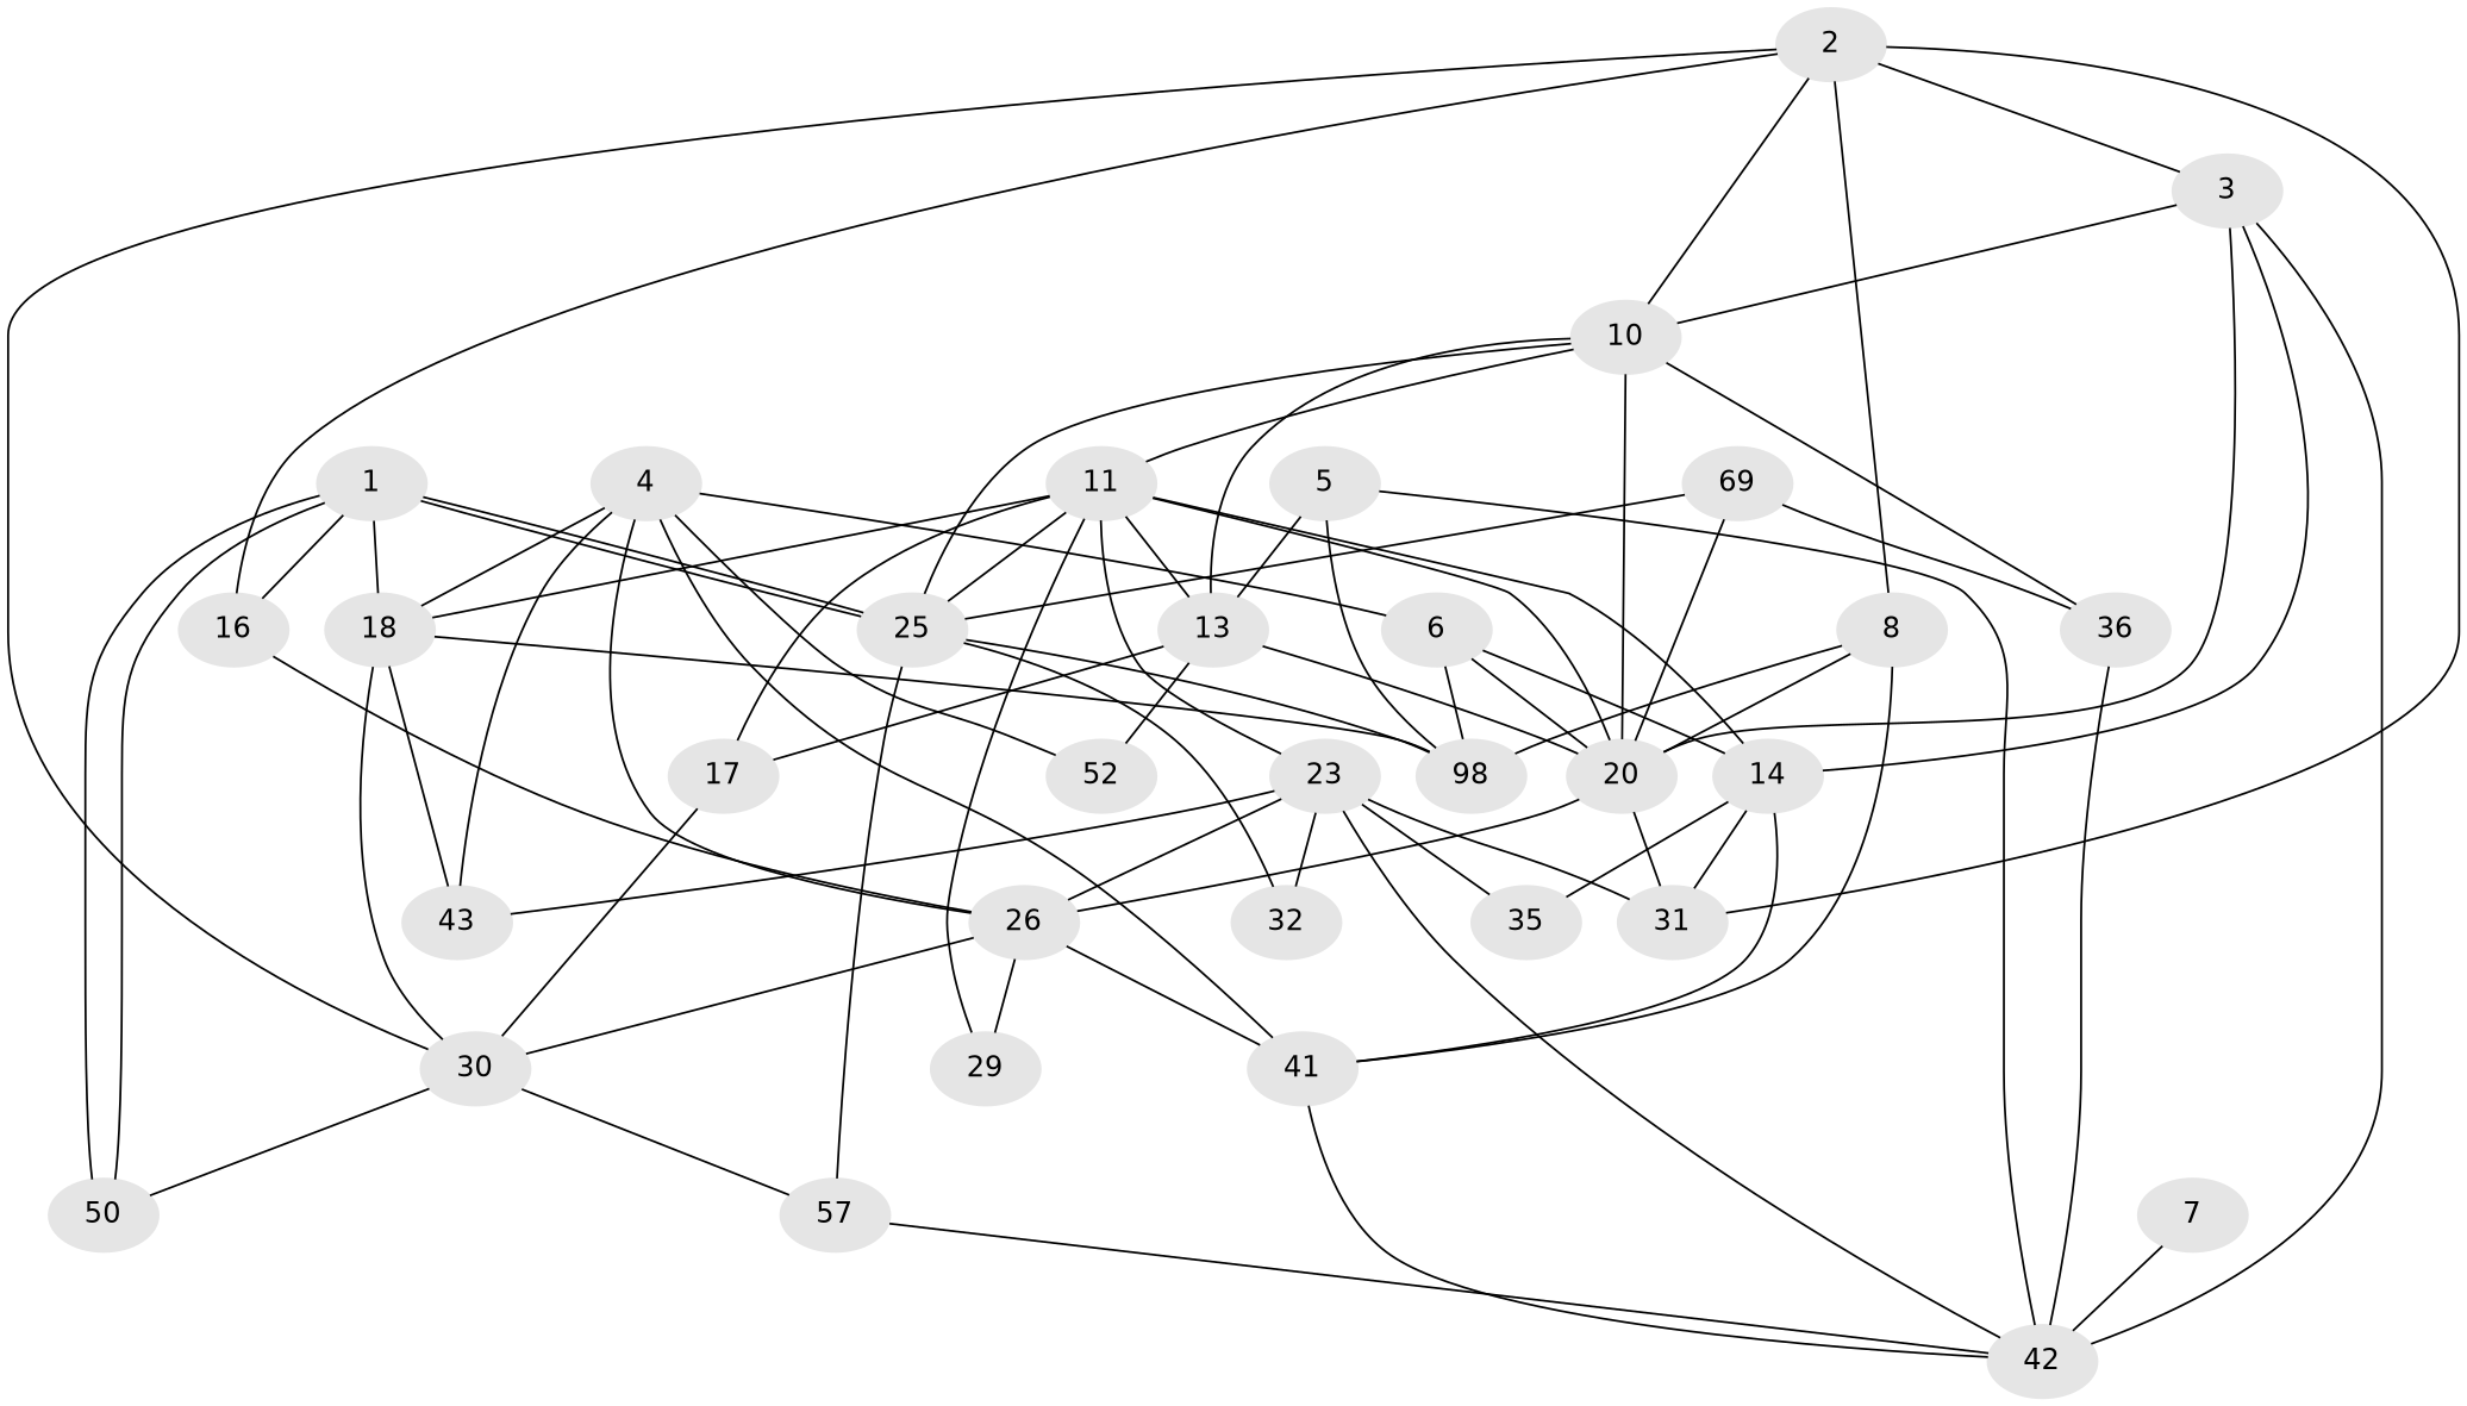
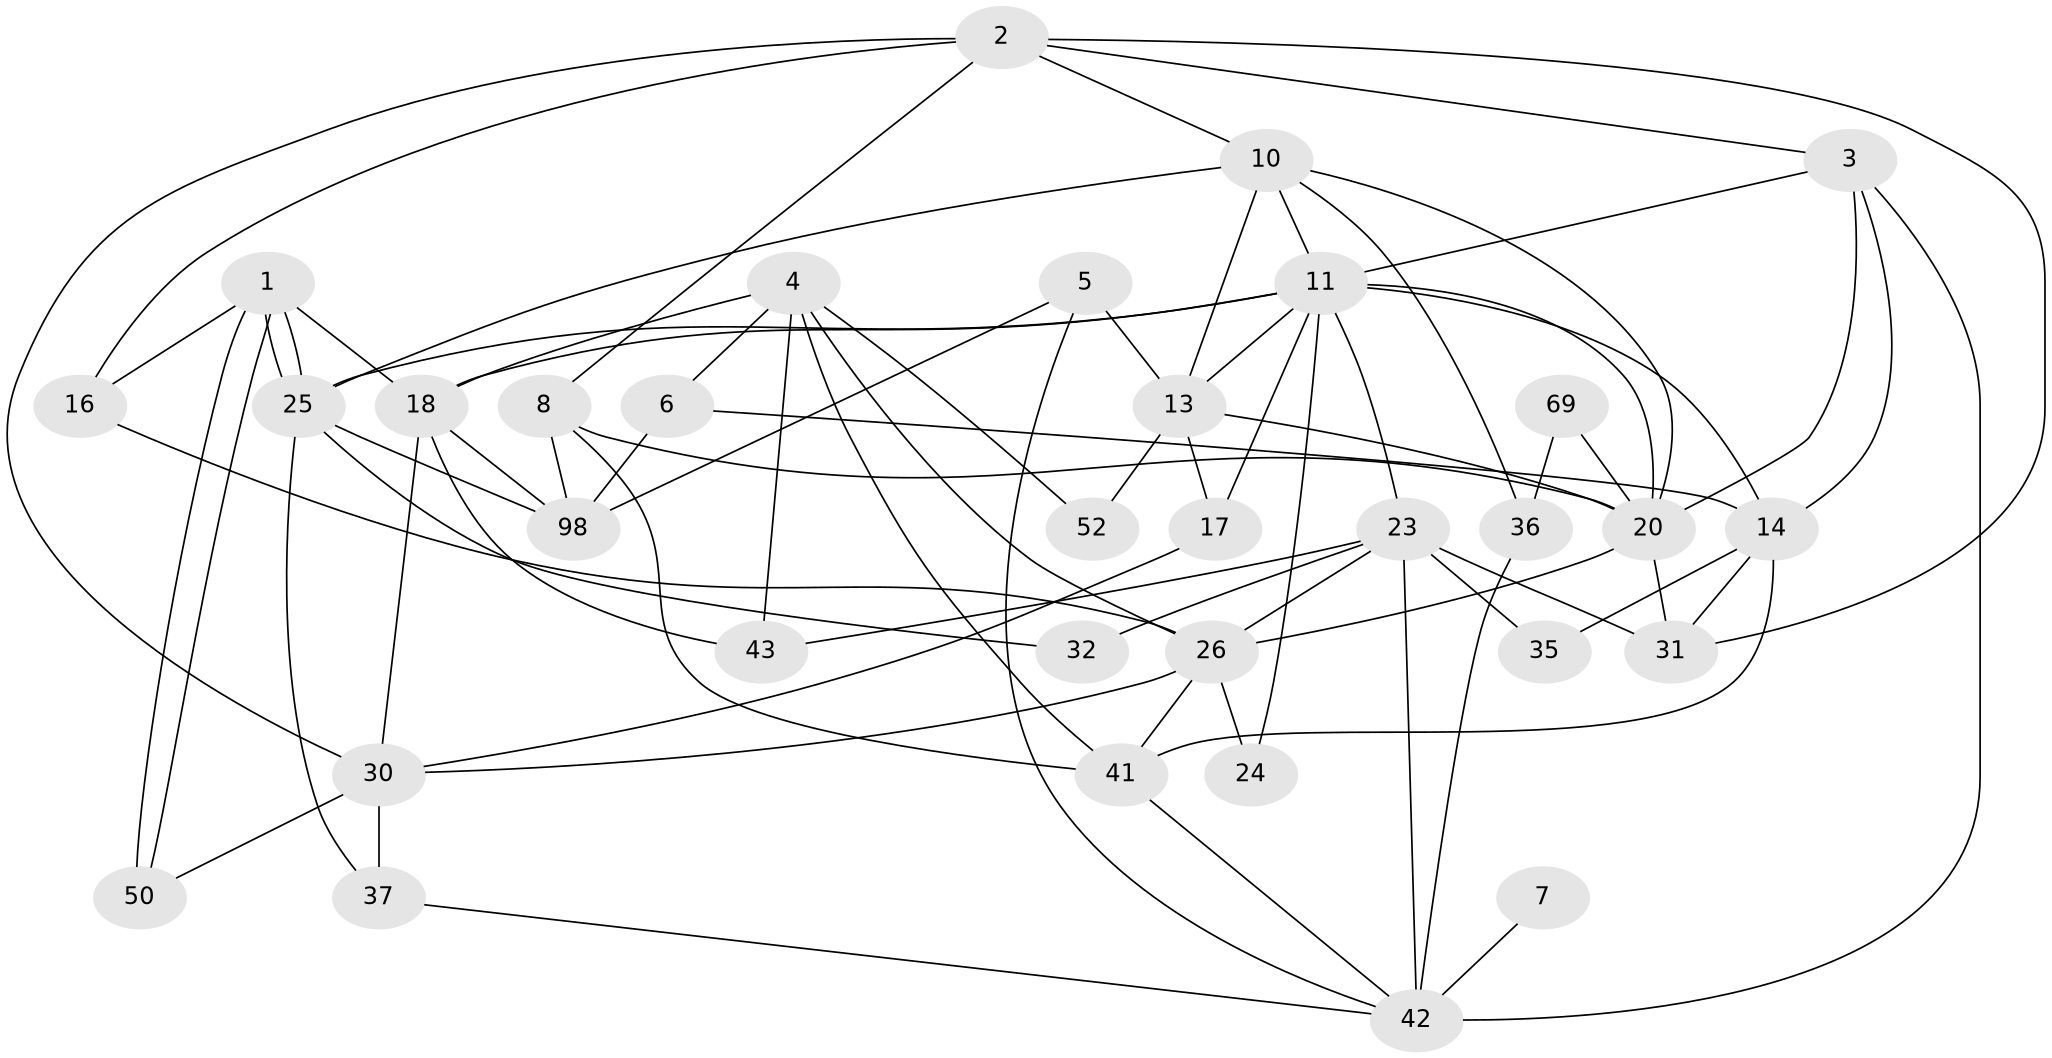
  graph {
    fontname="DejaVu Sans"
    node [color=gray90 fontname="DejaVu Sans" style=filled]
    edge [fontname="DejaVu Sans"]
    1 [super="+48"]
    16
    18 [super="+53"]
    25 [super="+51"]
    50
    26 [super="+27"]
    30 [super="+38"]
    43
    n9 [label=98 super="+44"]
    32
-   37 [label=57]
+   37
    2 [super="+34"]
    3 [super="+9"]
    8 [super="+21"]
    10 [super="+12"]
    31
    11 [super="+47"]
    14 [super="+22"]
    20 [super="+24"]
    42 [super="+45"]
    41 [super="+46"]
    13 [super="+33"]
    36
    17
    23 [super="+39"]
-   29
+   29 [label=24]
    35
    4 [super="+49"]
    6 [super="+15"]
    52
    5
    7
    n33 [label=69]
    1 -- 16
    1 -- 18
    1 -- 25
    1 -- 25
    1 -- 50
    1 -- 50
    16 -- 26
    18 -- 30
    18 -- 43
    18 -- n9
    25 -- n9 [weight=2]
    25 -- 32
    25 -- 37
    26 -- 30
    26 -- 41
    26 -- 29
    30 -- 50
    30 -- 37
    37 -- 42
    2 -- 16
    2 -- 30
    2 -- 3
    2 -- 8
    2 -- 10
    2 -- 31
-   3 -- 10
+   3 -- 11
    3 -- 14
    3 -- 20 [weight=2]
    3 -- 42
    8 -- n9
    8 -- 20
    8 -- 41 [weight=2]
    10 -- 25
    10 -- 11
    10 -- 20
    10 -- 13
    10 -- 36
    11 -- 18
    11 -- 25
    11 -- 14
    11 -- 20
    11 -- 13
    11 -- 17
    11 -- 23
    11 -- 29
    14 -- 31
    14 -- 41
    14 -- 35
    20 -- 26
    20 -- 31
    41 -- 42
    13 -- 20
    13 -- 17
    13 -- 52
    36 -- 42
    17 -- 30
    23 -- 26 [weight=2]
    23 -- 43
    23 -- 32
    23 -- 31
    23 -- 42
    23 -- 35
    4 -- 18
    4 -- 26
    4 -- 43
    4 -- 41
    4 -- 6
    4 -- 52
    6 -- n9
    6 -- 14
-   6 -- 20
    5 -- n9
    5 -- 42
    5 -- 13
    7 -- 42 [weight=2]
-   n33 -- 25
    n33 -- 20
    n33 -- 36
  }
